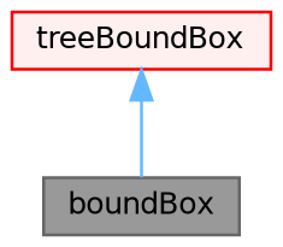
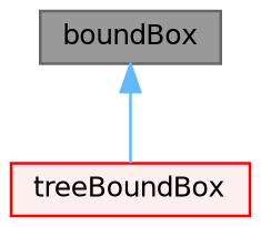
  digraph {
    node [fontname=Helvetica fontsize=10 shape=box style=filled]
    n1 [color=gray40 fillcolor=grey60 fontcolor=black height=0.2 label=boundBox width=0.4]
    n2 [color=red fillcolor="#FFF0F0" height=0.2 label=treeBoundBox width=0.4]
-   n2 -> n1 [color=steelblue1 dir=back fontname=Helvetica fontsize=10 labelfontname=Helvetica labelfontsize=10 style=solid]
+   n1 -> n2 [color=steelblue1 dir=back fontname=Helvetica fontsize=10 labelfontname=Helvetica labelfontsize=10 style=solid]
  }
